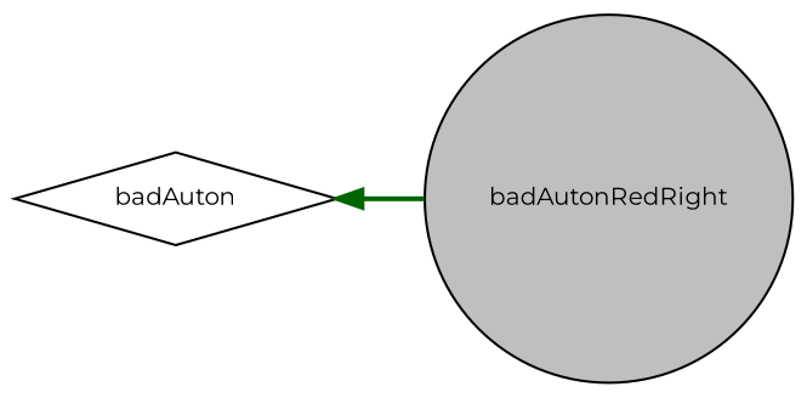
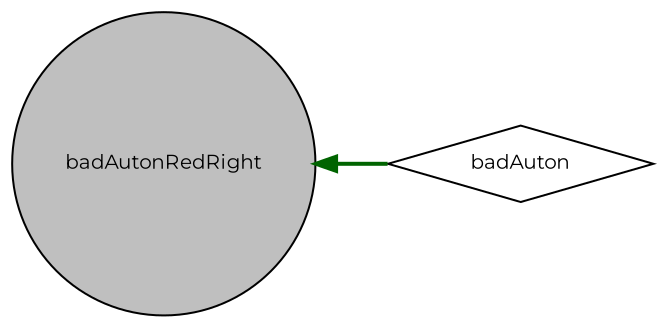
  digraph {
    rankdir=LR
    fontname=Montserrat
    node [color=black fontname=Montserrat fontsize=10 style=filled]
    n1 [fillcolor=grey75 fontcolor=black height=0.2 label=badAutonRedRight shape=circle width=0.4]
    n2 [fillcolor=white height=0.2 label=badAuton shape=diamond width=0.4]
-   n2 -> n1 [color=darkgreen dir=back fontname=Montserrat fontsize=10 labelfontname=Helvetica labelfontsize=10 style=bold]
+   n1 -> n2 [color=darkgreen dir=back fontname=Montserrat fontsize=10 labelfontname=Helvetica labelfontsize=10 style=bold]
  }
